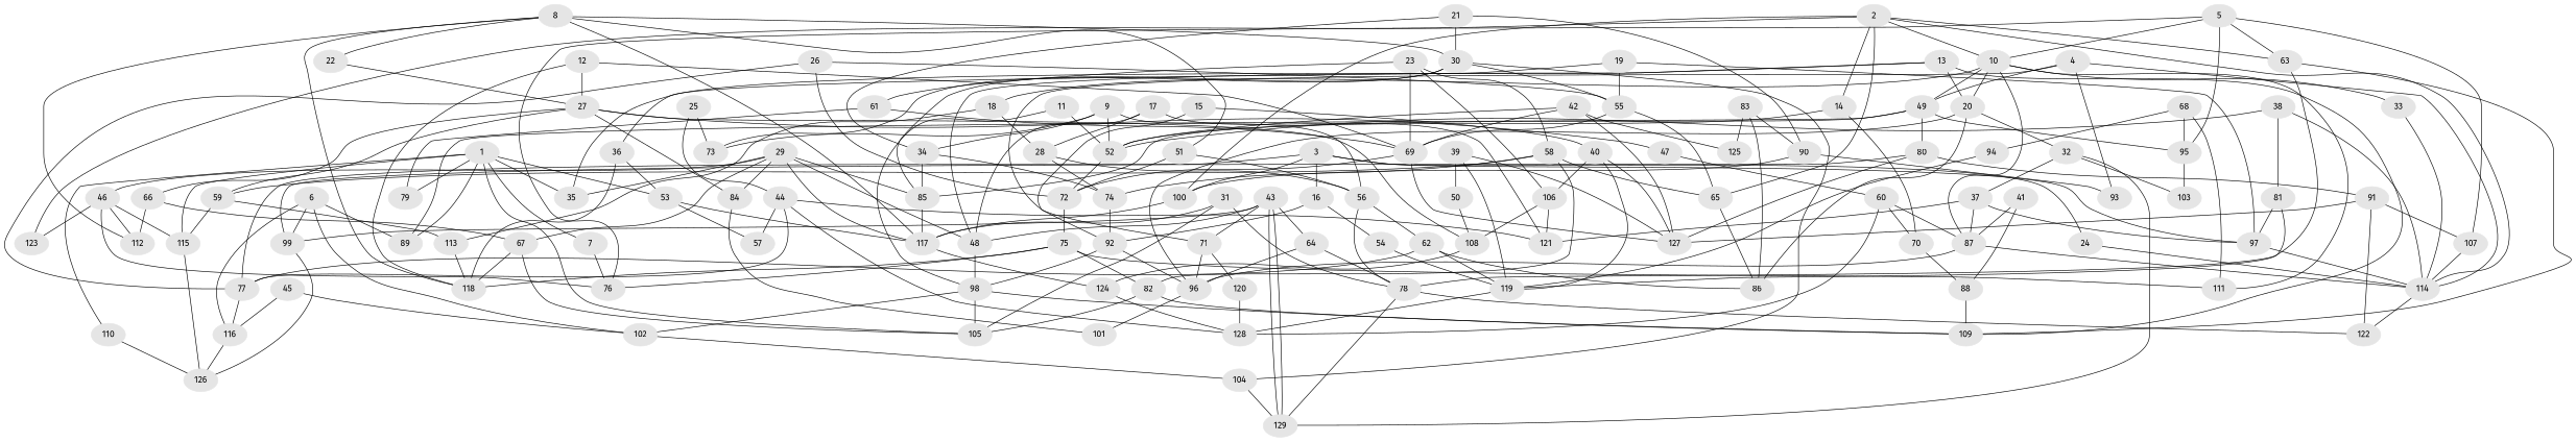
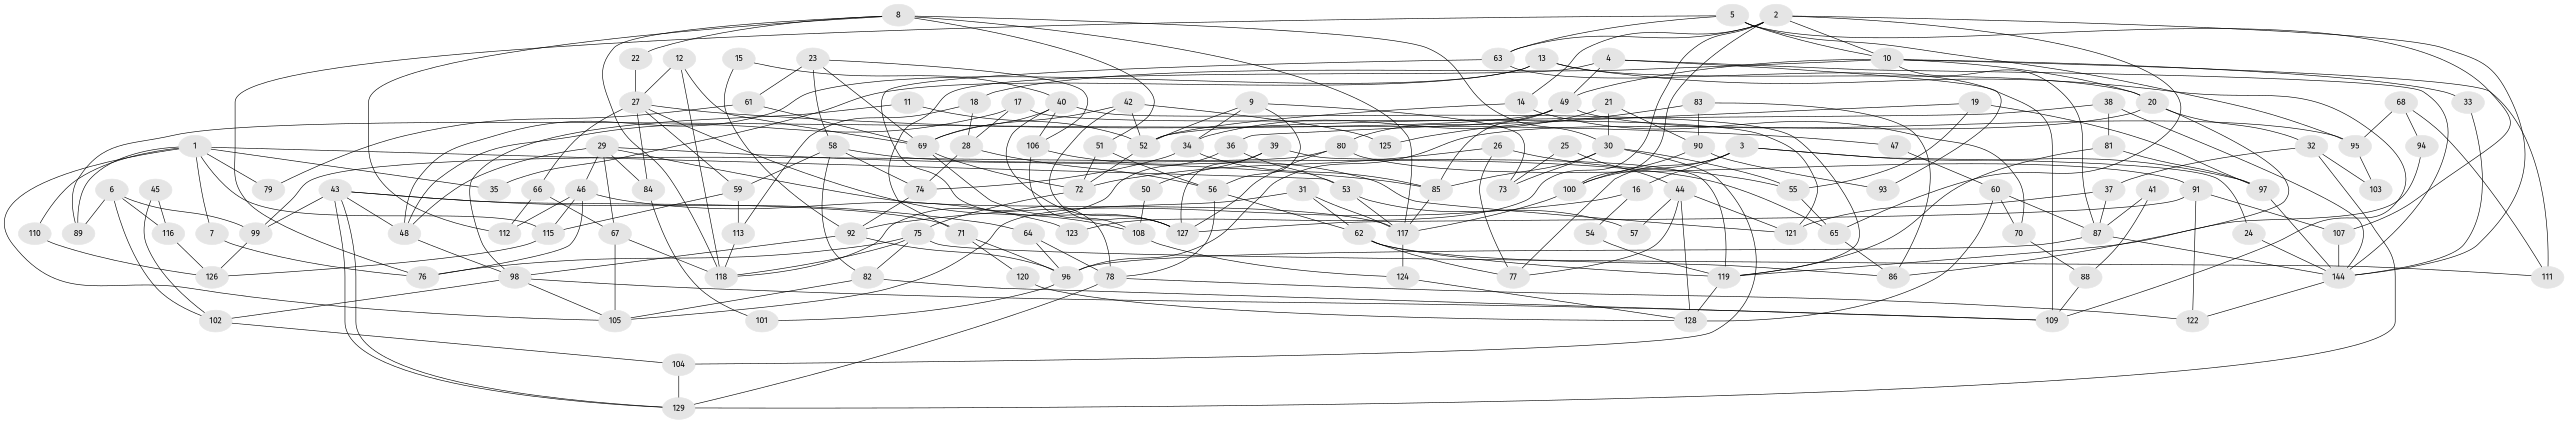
  graph {
    fontname="Fira Sans"
    node [color=gray90 fontname="Fira Sans" style=filled]
    edge [fontname="Fira Sans"]
    1
    7
    35
    53
    79
    89
    105
    110
    115
    76
    117
    57
    126
    2
    10
    14
    63
    65
    100
    123
-   114
+   114 [label=144]
    49
    18
    20
    33
    87
    111
    52
    70
    109
    78
    86
    3
    16
    24
    77
    97
    92
    54
    116
    4
    71
    93
    95
    85
    80
    96
    120
    122
    5
    107
    103
    6
    99
    102
    104
    8
    22
    30
    51
    112
    118
    27
    73
    55
    56
    72
    124
    9
    34
    74
    62
    28
    113
    32
    11
    98
    12
    69
    47
    59
    66
    84
    108
    127
    13
    48
    60
    128
    88
    15
    40
    106
    119
    17
    121
    19
    36
    37
    129
    101
    21
    90
    23
    58
    61
    82
    25
    44
    26
    75
    67
    29
    46
    31
    38
    81
    39
    50
    41
    42
    125
    43
    64
    45
    91
    68
    94
    83
    1 -- 7
    1 -- 35
    1 -- 53
    1 -- 79
    1 -- 89
    1 -- 105
    1 -- 110
    1 -- 115
    7 -- 76
    53 -- 117
    53 -- 57
    110 -- 126
    115 -- 126
    117 -- 124
    2 -- 10
    2 -- 14
    2 -- 63
    2 -- 65
    2 -- 100
    2 -- 123
    2 -- 114
    10 -- 49
    10 -- 18
    10 -- 20
    10 -- 33
    10 -- 87
    10 -- 111
    14 -- 52
    14 -- 70
    63 -- 109
    63 -- 78
    65 -- 86
    100 -- 117
    114 -- 122
    49 -- 89
    49 -- 95
    49 -- 85
    49 -- 80
    18 -- 28
    18 -- 113
    20 -- 86
    20 -- 96
    20 -- 32
    33 -- 114
    87 -- 114
    87 -- 96
    52 -- 72
    70 -- 88
    78 -- 122
    78 -- 129
    3 -- 100
    3 -- 16
    3 -- 24
    3 -- 77
    3 -- 97
    16 -- 92
    16 -- 54
    24 -- 114
-   77 -- 116
    97 -- 114
    92 -- 96
    92 -- 98
    54 -- 119
    116 -- 126
    4 -- 114
    4 -- 49
    4 -- 71
    4 -- 93
    71 -- 96
    71 -- 120
    95 -- 103
    85 -- 117
    80 -- 99
    80 -- 127
    80 -- 91
    96 -- 101
    120 -- 128
    5 -- 76
    5 -- 10
    5 -- 63
    5 -- 95
    5 -- 107
    107 -- 114
    6 -- 89
    6 -- 116
    6 -- 99
    6 -- 102
    99 -- 126
    102 -- 104
    104 -- 129
    8 -- 117
    8 -- 22
    8 -- 30
    8 -- 51
    8 -- 112
    8 -- 118
    22 -- 27
    30 -- 85
    30 -- 104
    30 -- 73
    30 -- 55
    51 -- 56
    51 -- 72
    27 -- 47
    27 -- 59
    27 -- 66
    27 -- 84
    27 -- 108
    55 -- 65
-   55 -- 69
+   40 -- 69
    56 -- 78
    56 -- 62
    72 -- 75
    124 -- 128
    9 -- 52
    9 -- 73
    9 -- 56
    9 -- 34
    34 -- 85
    34 -- 74
    74 -- 92
    62 -- 86
    62 -- 77
    62 -- 119
    28 -- 56
    28 -- 74
    113 -- 118
    32 -- 103
    32 -- 37
    32 -- 129
    11 -- 52
    11 -- 98
    98 -- 105
    98 -- 109
    98 -- 102
    12 -- 118
    12 -- 27
    12 -- 69
    69 -- 72
    69 -- 127
    47 -- 60
    59 -- 115
    59 -- 113
    66 -- 112
    66 -- 67
    84 -- 101
    108 -- 124
    13 -- 35
    13 -- 20
    13 -- 109
    13 -- 48
    48 -- 98
    60 -- 87
    60 -- 70
    60 -- 128
    88 -- 109
    15 -- 92
    15 -- 40
    40 -- 127
    40 -- 106
    40 -- 119
    106 -- 108
    106 -- 121
    119 -- 128
    17 -- 28
    17 -- 48
    17 -- 121
    19 -- 97
    19 -- 55
    19 -- 36
    36 -- 53
    36 -- 118
    37 -- 87
-   37 -- 97
    37 -- 121
    21 -- 30
    21 -- 34
    21 -- 90
    90 -- 100
    90 -- 93
    23 -- 69
    23 -- 106
    23 -- 58
    23 -- 61
    58 -- 65
    58 -- 74
    58 -- 59
    58 -- 82
    61 -- 79
    61 -- 69
    82 -- 105
    82 -- 109
    25 -- 73
    25 -- 44
    44 -- 57
    44 -- 77
    44 -- 128
    44 -- 121
    26 -- 77
    26 -- 55
    26 -- 72
    75 -- 76
    75 -- 111
    75 -- 118
    75 -- 82
    67 -- 105
    67 -- 118
-   29 -- 35
    29 -- 117
    29 -- 85
    29 -- 84
    29 -- 48
    29 -- 67
    29 -- 46
    46 -- 115
    46 -- 76
    46 -- 123
    46 -- 112
    31 -- 105
    31 -- 117
-   31 -- 78
+   31 -- 62
    38 -- 114
    38 -- 52
    38 -- 81
    81 -- 97
    81 -- 119
    39 -- 127
    39 -- 119
    39 -- 50
    50 -- 108
    41 -- 87
    41 -- 88
    42 -- 52
    42 -- 69
    42 -- 127
    42 -- 125
    43 -- 71
    43 -- 99
    43 -- 48
    43 -- 129
    43 -- 129
    43 -- 64
    64 -- 78
    64 -- 96
    45 -- 116
    45 -- 102
    91 -- 122
    91 -- 107
    91 -- 127
    68 -- 111
    68 -- 95
    68 -- 94
    94 -- 119
    83 -- 86
    83 -- 90
    83 -- 125
  }
